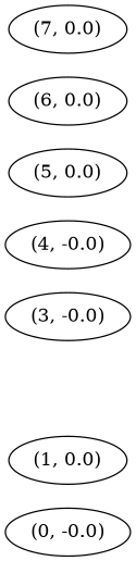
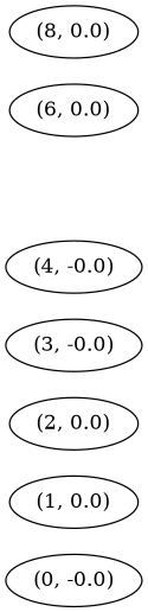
  digraph {
    rankdir=LR
    n1 [label="(0, -0.0)"]
    n2 [label="(1, 0.0)"]
+   n3 [label="(2, 0.0)"]
    n4 [label="(3, -0.0)"]
    n5 [label="(4, -0.0)"]
-   n6 [label="(5, 0.0)"]
    n7 [label="(6, 0.0)"]
-   n8 [label="(7, 0.0)"]
+   n8 [label="(8, 0.0)"]
  }
